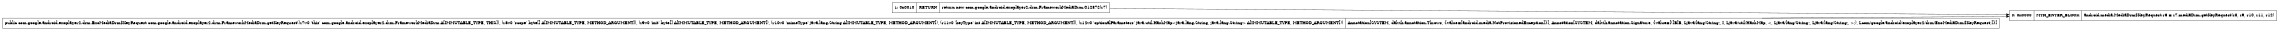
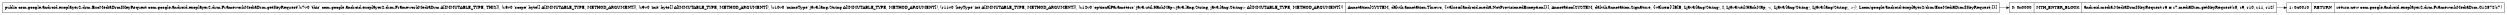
  digraph {
    rankdir=LR
    node [shape=record]
    n1 [label="{0\:\ 0x0000|MTH_ENTER_BLOCK\l|android.media.MediaDrm$KeyRequest r6 = r7.mediaDrm.getKeyRequest(r8, r9, r10, r11, r12)\l}"]
    n2 [label="{1\:\ 0x0010|RETURN\l|return new com.google.android.exoplayer2.drm.FrameworkMediaDrm.C12872(r7)\l}"]
    n3 [label="{public com.google.android.exoplayer2.drm.ExoMediaDrm$KeyRequest com.google.android.exoplayer2.drm.FrameworkMediaDrm.getKeyRequest((r7v0 'this' com.google.android.exoplayer2.drm.FrameworkMediaDrm A[IMMUTABLE_TYPE, THIS]), (r8v0 'scope' byte[] A[IMMUTABLE_TYPE, METHOD_ARGUMENT]), (r9v0 'init' byte[] A[IMMUTABLE_TYPE, METHOD_ARGUMENT]), (r10v0 'mimeType' java.lang.String A[IMMUTABLE_TYPE, METHOD_ARGUMENT]), (r11v0 'keyType' int A[IMMUTABLE_TYPE, METHOD_ARGUMENT]), (r12v0 'optionalParameters' java.util.HashMap\<java.lang.String, java.lang.String\> A[IMMUTABLE_TYPE, METHOD_ARGUMENT]))  | Annotation[SYSTEM, dalvik.annotation.Throws, \{value=[android.media.NotProvisionedException]\}], Annotation[SYSTEM, dalvik.annotation.Signature, \{value=[([B[B, Ljava\/lang\/String;, I, Ljava\/util\/HashMap, \<, Ljava\/lang\/String;, Ljava\/lang\/String;, \>;), Lcom\/google\/android\/exoplayer2\/drm\/ExoMediaDrm$KeyRequest;]\}]\l}"]
-   n2 -> n1
+   n1 -> n2
    n3 -> n1
  }
